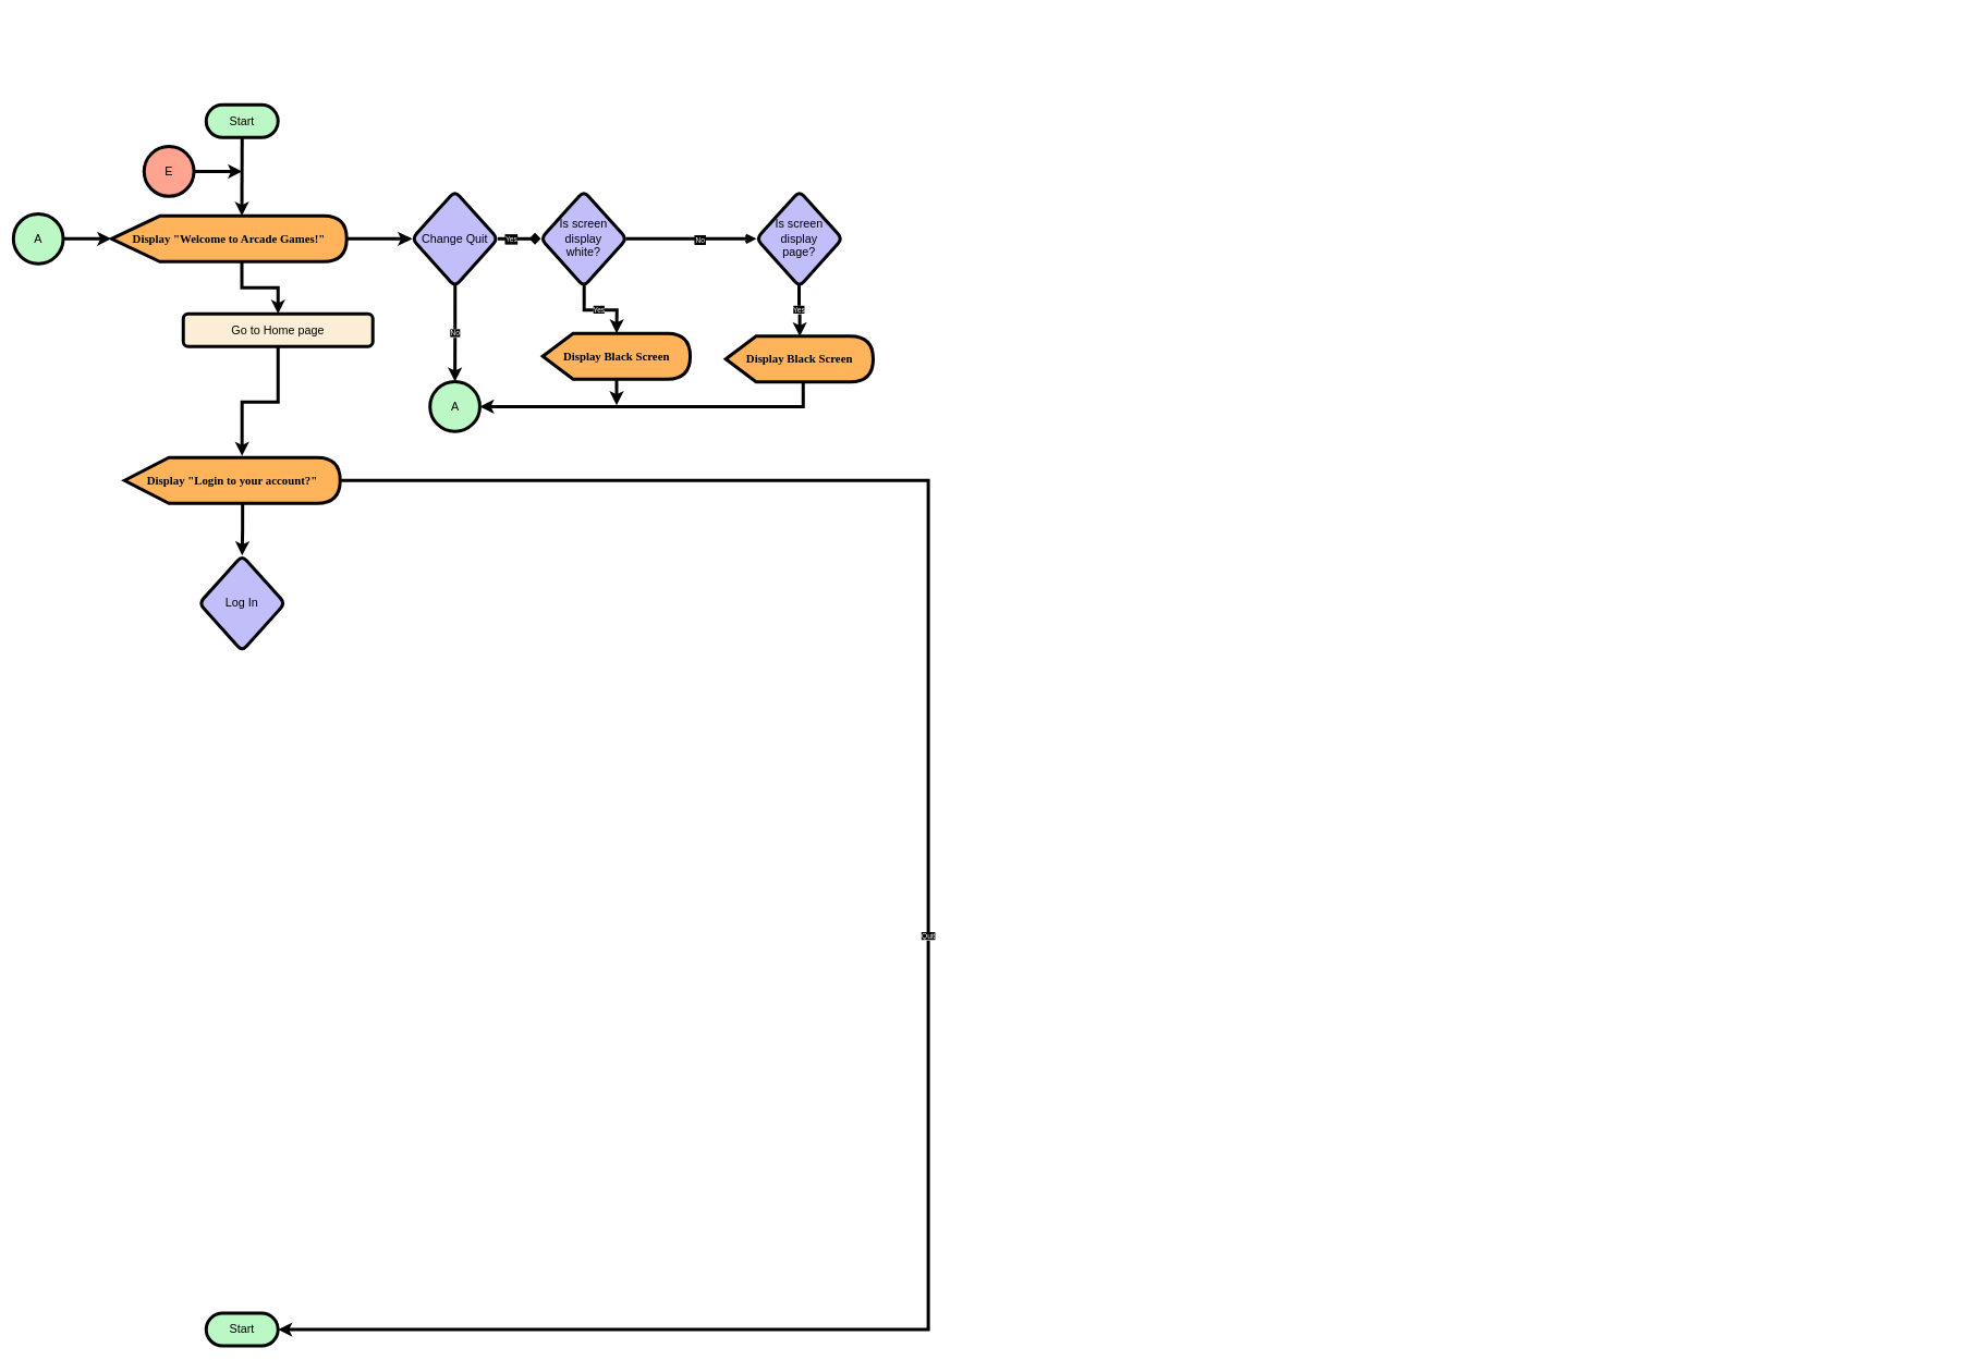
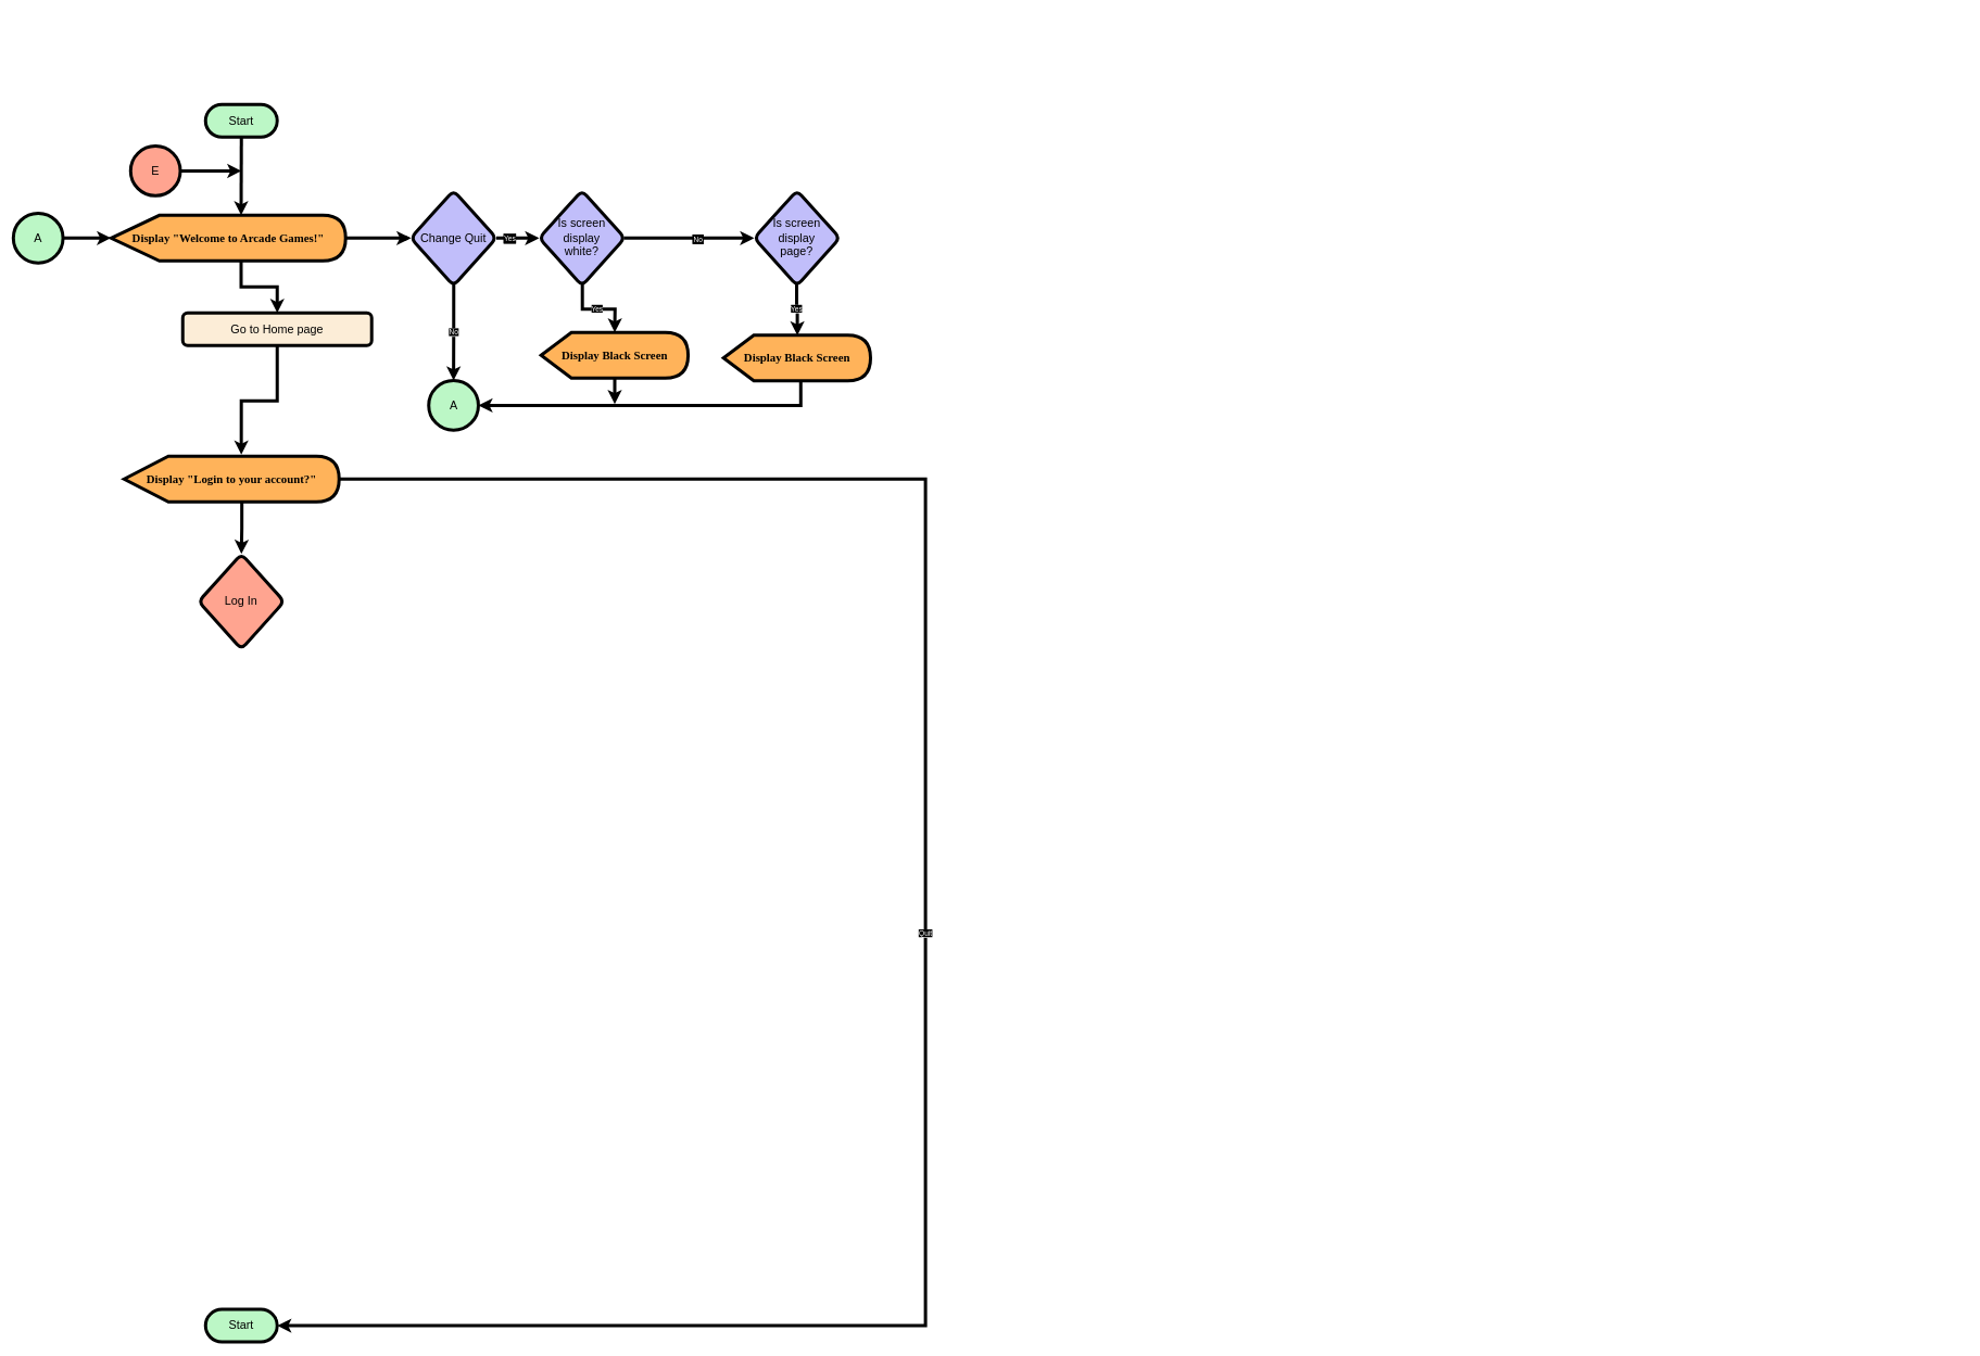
  <mxCell id="0" />
  <mxCell id="1" parent="0" />
  <mxCell id="2" value="" style="shape=image;verticalLabelPosition=bottom;labelBackgroundColor=default;verticalAlign=top;aspect=fixed;imageAspect=0;image=https://img.freepik.com/free-vector/vibrant-pink-watercolor-painting-background_53876-58931.jpg;" parent="1" vertex="1"><mxGeometry x="1740" y="20" width="1276.81" height="870.93" as="geometry" /></mxCell>
  <mxCell id="3" value="Go to Home page" style="rounded=1;whiteSpace=wrap;html=1;fontSize=18;glass=0;strokeWidth=5;shadow=0;fillColor=#FCEDD7;strokeColor=#000000;" parent="1" vertex="1"><mxGeometry x="280" y="480" width="290" height="50" as="geometry" /></mxCell>
  <mxCell id="4" value="&lt;font style=&quot;font-size: 18px;&quot;&gt;Start&lt;/font&gt;" style="html=1;dashed=0;whiteSpace=wrap;shape=mxgraph.dfd.start;fillColor=#BCF7C6;strokeColor=#000000;strokeWidth=5;" vertex="1" parent="1"><mxGeometry x="315" y="160" width="110" height="50" as="geometry" /></mxCell>
  <mxCell id="5" value="" style="endArrow=classic;html=1;rounded=0;strokeWidth=5;exitX=0.5;exitY=0.5;exitDx=0;exitDy=25;exitPerimeter=0;entryX=0;entryY=0;entryDx=199.559;entryDy=0;entryPerimeter=0;" edge="1" parent="1" source="4" target="8"><mxGeometry width="50" height="50" relative="1" as="geometry"><mxPoint x="370" y="280" as="sourcePoint" /><mxPoint x="370" y="320" as="targetPoint" /></mxGeometry></mxCell>
  <mxCell id="6" value="" style="edgeStyle=orthogonalEdgeStyle;rounded=0;orthogonalLoop=1;jettySize=auto;html=1;" edge="1" parent="1" source="8" target="14"><mxGeometry relative="1" as="geometry" /></mxCell>
  <mxCell id="7" style="edgeStyle=orthogonalEdgeStyle;rounded=0;orthogonalLoop=1;jettySize=auto;html=1;exitX=0;exitY=0;exitDx=199.559;exitDy=70;exitPerimeter=0;entryX=0.5;entryY=0;entryDx=0;entryDy=0;strokeWidth=5;" edge="1" parent="1" source="8" target="3"><mxGeometry relative="1" as="geometry" /></mxCell>
  <mxCell id="8" value="&lt;div style=&quot;line-height: 1.3; font-family: Monoton; vertical-align: middle; font-size: 18px; font-weight: bold;&quot;&gt;&lt;p&gt;Display &quot;Welcome to Arcade Games!&quot;&lt;/p&gt;&lt;/div&gt;" style="shape=display;whiteSpace=wrap;html=1;strokeWidth=5;fillColor=#FFB35A;strokeColor=#000000;fontColor=#000000;size=0.206;" vertex="1" parent="1"><mxGeometry x="170" y="329.99" width="360" height="70" as="geometry" /></mxCell>
- <mxCell id="9" value="&lt;font style=&quot;font-size: 18px;&quot;&gt;E&lt;/font&gt;" style="ellipse;whiteSpace=wrap;html=1;aspect=fixed;strokeWidth=5;fillColor=#FFA490;" vertex="1" parent="1"><mxGeometry x="220" y="223.75" width="76.25" height="76.25" as="geometry" /></mxCell>
+ <mxCell id="9" value="&lt;font style=&quot;font-size: 18px;&quot;&gt;E&lt;/font&gt;" style="ellipse;whiteSpace=wrap;html=1;aspect=fixed;strokeWidth=5;fillColor=#FFA490;" vertex="1" parent="1"><mxGeometry x="200" y="223.75" width="76.25" height="76.25" as="geometry" /></mxCell>
  <mxCell id="10" value="" style="endArrow=classic;html=1;rounded=0;strokeWidth=5;entryX=0;entryY=0.5;entryDx=0;entryDy=0;exitX=1;exitY=0.5;exitDx=0;exitDy=0;exitPerimeter=0;" edge="1" parent="1" source="8" target="14"><mxGeometry width="50" height="50" relative="1" as="geometry"><mxPoint x="580" y="370" as="sourcePoint" /><mxPoint x="580" y="428" as="targetPoint" /></mxGeometry></mxCell>
  <mxCell id="11" style="edgeStyle=orthogonalEdgeStyle;rounded=0;orthogonalLoop=1;jettySize=auto;html=1;exitX=0;exitY=0;exitDx=181.471;exitDy=70;exitPerimeter=0;entryX=0.5;entryY=0;entryDx=0;entryDy=0;strokeWidth=5;" edge="1" parent="1" target="34"><mxGeometry relative="1" as="geometry"><mxPoint x="370.711" y="770" as="sourcePoint" /><mxPoint x="369.245" y="850" as="targetPoint" /><Array as="points"><mxPoint x="371" y="810" /><mxPoint x="370" y="810" /></Array></mxGeometry></mxCell>
  <mxCell id="12" value="&lt;div style=&quot;line-height: 1.3; font-family: Monoton; vertical-align: middle; font-size: 18px; font-weight: bold;&quot;&gt;&lt;p&gt;Display &quot;Log&lt;span style=&quot;background-color: initial;&quot;&gt;in to your account?&quot;&lt;/span&gt;&lt;/p&gt;&lt;/div&gt;" style="shape=display;whiteSpace=wrap;html=1;strokeWidth=5;fillColor=#FFB35A;strokeColor=#000000;fontColor=#000000;size=0.206;" vertex="1" parent="1"><mxGeometry x="190" y="700" width="330" height="70" as="geometry" /></mxCell>
  <mxCell id="13" value="&lt;span style=&quot;background-color: rgb(0, 0, 0);&quot;&gt;&lt;font color=&quot;#ffffff&quot;&gt;No&lt;/font&gt;&lt;/span&gt;" style="edgeStyle=orthogonalEdgeStyle;rounded=0;orthogonalLoop=1;jettySize=auto;html=1;entryX=0.5;entryY=0;entryDx=0;entryDy=0;strokeWidth=5;exitX=0.502;exitY=0.976;exitDx=0;exitDy=0;exitPerimeter=0;" edge="1" parent="1" source="14" target="22"><mxGeometry relative="1" as="geometry" /></mxCell>
  <mxCell id="14" value="&lt;font style=&quot;font-size: 18px;&quot;&gt;Change Quit&lt;/font&gt;" style="rhombus;whiteSpace=wrap;html=1;strokeWidth=5;fillColor=#C1BEFA;rounded=1;" vertex="1" parent="1"><mxGeometry x="630" y="291.88" width="131.33" height="146.25" as="geometry" /></mxCell>
  <mxCell id="15" value="" style="endArrow=classic;html=1;rounded=0;strokeWidth=5;exitX=1;exitY=0.5;exitDx=0;exitDy=0;" edge="1" parent="1" source="9"><mxGeometry width="50" height="50" relative="1" as="geometry"><mxPoint x="380" y="412" as="sourcePoint" /><mxPoint x="370" y="262" as="targetPoint" /></mxGeometry></mxCell>
- <mxCell id="16" value="" style="endArrow=diamond;html=1;rounded=0;strokeWidth=5;entryX=0;entryY=0.5;entryDx=0;entryDy=0;exitX=1;exitY=0.5;exitDx=0;exitDy=0;" edge="1" parent="1" source="14" target="18"><mxGeometry width="50" height="50" relative="1" as="geometry"><mxPoint x="770" y="364.41" as="sourcePoint" /><mxPoint x="850" y="364.41" as="targetPoint" /></mxGeometry></mxCell>
+ <mxCell id="16" value="" style="endArrow=classic;html=1;rounded=0;strokeWidth=5;entryX=0;entryY=0.5;entryDx=0;entryDy=0;exitX=1;exitY=0.5;exitDx=0;exitDy=0;" edge="1" parent="1" source="14" target="18"><mxGeometry width="50" height="50" relative="1" as="geometry"><mxPoint x="770" y="364.41" as="sourcePoint" /><mxPoint x="850" y="364.41" as="targetPoint" /></mxGeometry></mxCell>
  <mxCell id="17" value="&lt;font style=&quot;font-size: 11px;&quot;&gt;Yes&lt;/font&gt;" style="edgeLabel;html=1;align=center;verticalAlign=middle;resizable=0;points=[];fontColor=#FFFFFF;labelBackgroundColor=#000000;fontSize=11;labelBorderColor=default;" vertex="1" connectable="0" parent="16"><mxGeometry x="0.392" y="-1" relative="1" as="geometry"><mxPoint x="-26" as="offset" /></mxGeometry></mxCell>
  <mxCell id="18" value="&lt;font style=&quot;font-size: 18px;&quot;&gt;Is screen display &lt;br&gt;white?&lt;/font&gt;" style="rhombus;whiteSpace=wrap;html=1;strokeWidth=5;fillColor=#C1BEFA;rounded=1;" vertex="1" parent="1"><mxGeometry x="827.17" y="291.87" width="131.33" height="146.25" as="geometry" /></mxCell>
- <mxCell id="19" value="" style="endArrow=open;html=1;rounded=0;strokeWidth=5;entryX=0;entryY=0.5;entryDx=0;entryDy=0;exitX=0.99;exitY=0.5;exitDx=0;exitDy=0;exitPerimeter=0;" edge="1" parent="1" target="21" source="18"><mxGeometry width="50" height="50" relative="1" as="geometry"><mxPoint x="990" y="365.01" as="sourcePoint" /><mxPoint x="1079" y="364.42" as="targetPoint" /></mxGeometry></mxCell>
+ <mxCell id="19" value="" style="endArrow=classic;html=1;rounded=0;strokeWidth=5;entryX=0;entryY=0.5;entryDx=0;entryDy=0;exitX=0.99;exitY=0.5;exitDx=0;exitDy=0;exitPerimeter=0;" edge="1" parent="1" target="21" source="18"><mxGeometry width="50" height="50" relative="1" as="geometry"><mxPoint x="990" y="365.01" as="sourcePoint" /><mxPoint x="1079" y="364.42" as="targetPoint" /></mxGeometry></mxCell>
  <mxCell id="20" value="No" style="edgeLabel;html=1;align=center;verticalAlign=middle;resizable=0;points=[];fontColor=#FFFFFF;labelBackgroundColor=#000000;fontSize=11;labelBorderColor=default;" vertex="1" connectable="0" parent="19"><mxGeometry x="0.392" y="-1" relative="1" as="geometry"><mxPoint x="-26" as="offset" /></mxGeometry></mxCell>
  <mxCell id="21" value="&lt;font style=&quot;font-size: 18px;&quot;&gt;Is screen display&lt;br&gt;page?&lt;/font&gt;" style="rhombus;whiteSpace=wrap;html=1;strokeWidth=5;fillColor=#C1BEFA;strokeColor=default;rounded=1;" vertex="1" parent="1"><mxGeometry x="1157.16" y="291.88" width="131.33" height="146.25" as="geometry" /></mxCell>
  <mxCell id="22" value="&lt;font style=&quot;font-size: 18px;&quot;&gt;A&lt;/font&gt;" style="ellipse;whiteSpace=wrap;html=1;aspect=fixed;strokeWidth=5;fillColor=#BCF7C6;" vertex="1" parent="1"><mxGeometry x="657.54" y="583.75" width="76.25" height="76.25" as="geometry" /></mxCell>
  <mxCell id="23" value="&lt;div style=&quot;line-height: 1.3; font-family: Monoton; vertical-align: middle; font-size: 18px; font-weight: bold;&quot;&gt;&lt;p&gt;Display Black Screen&lt;/p&gt;&lt;/div&gt;" style="shape=display;whiteSpace=wrap;html=1;strokeWidth=5;fillColor=#FFB35A;strokeColor=#000000;fontColor=#000000;size=0.206;" vertex="1" parent="1"><mxGeometry x="830" y="510" width="225.66" height="70" as="geometry" /></mxCell>
  <mxCell id="24" value="&lt;span style=&quot;background-color: rgb(0, 0, 0);&quot;&gt;&lt;font color=&quot;#ffffff&quot;&gt;Yes&lt;/font&gt;&lt;/span&gt;" style="edgeStyle=orthogonalEdgeStyle;rounded=0;orthogonalLoop=1;jettySize=auto;html=1;entryX=0.502;entryY=0.005;entryDx=0;entryDy=0;strokeWidth=5;exitX=0.496;exitY=0.963;exitDx=0;exitDy=0;exitPerimeter=0;entryPerimeter=0;" edge="1" parent="1" target="26" source="21"><mxGeometry relative="1" as="geometry"><mxPoint x="1135.01" y="438.12" as="sourcePoint" /><mxPoint x="1135.56" y="594.12" as="targetPoint" /></mxGeometry></mxCell>
  <mxCell id="25" style="edgeStyle=orthogonalEdgeStyle;rounded=0;orthogonalLoop=1;jettySize=auto;html=1;exitX=0;exitY=0;exitDx=118.56;exitDy=70;exitPerimeter=0;entryX=1;entryY=0.5;entryDx=0;entryDy=0;strokeWidth=5;" edge="1" parent="1" source="26" target="22"><mxGeometry relative="1" as="geometry" /></mxCell>
  <mxCell id="26" value="&lt;div style=&quot;line-height: 1.3; font-family: Monoton; vertical-align: middle; font-size: 18px; font-weight: bold;&quot;&gt;&lt;p&gt;Display Black Screen&lt;/p&gt;&lt;/div&gt;" style="shape=display;whiteSpace=wrap;html=1;strokeWidth=5;fillColor=#FFB35A;strokeColor=#000000;fontColor=#000000;size=0.206;" vertex="1" parent="1"><mxGeometry x="1110" y="514.12" width="225.66" height="70" as="geometry" /></mxCell>
  <mxCell id="27" value="" style="endArrow=classic;html=1;rounded=0;strokeWidth=5;exitX=0.501;exitY=1.002;exitDx=0;exitDy=0;exitPerimeter=0;" edge="1" parent="1" source="23"><mxGeometry width="50" height="50" relative="1" as="geometry"><mxPoint x="942.63" y="580" as="sourcePoint" /><mxPoint x="943" y="620" as="targetPoint" /></mxGeometry></mxCell>
  <mxCell id="28" value="&lt;span style=&quot;background-color: rgb(0, 0, 0);&quot;&gt;&lt;font color=&quot;#ffffff&quot;&gt;Yes&lt;/font&gt;&lt;/span&gt;" style="edgeStyle=orthogonalEdgeStyle;rounded=0;orthogonalLoop=1;jettySize=auto;html=1;strokeWidth=5;exitX=0.504;exitY=0.97;exitDx=0;exitDy=0;exitPerimeter=0;" edge="1" parent="1" source="18"><mxGeometry relative="1" as="geometry"><mxPoint x="942.07" y="433.12" as="sourcePoint" /><mxPoint x="943" y="510" as="targetPoint" /></mxGeometry></mxCell>
  <mxCell id="29" value="&lt;font style=&quot;font-size: 18px;&quot;&gt;A&lt;/font&gt;" style="ellipse;whiteSpace=wrap;html=1;aspect=fixed;strokeWidth=5;fillColor=#BCF7C6;" vertex="1" parent="1"><mxGeometry x="20" y="326.88" width="76.25" height="76.25" as="geometry" /></mxCell>
  <mxCell id="30" style="edgeStyle=orthogonalEdgeStyle;rounded=0;orthogonalLoop=1;jettySize=auto;html=1;exitX=1;exitY=0.5;exitDx=0;exitDy=0;entryX=0;entryY=0.5;entryDx=0;entryDy=0;entryPerimeter=0;strokeWidth=5;" edge="1" parent="1" source="29" target="8"><mxGeometry relative="1" as="geometry" /></mxCell>
  <mxCell id="31" style="edgeStyle=orthogonalEdgeStyle;rounded=0;orthogonalLoop=1;jettySize=auto;html=1;exitX=0.5;exitY=1;exitDx=0;exitDy=0;entryX=0.545;entryY=-0.035;entryDx=0;entryDy=0;entryPerimeter=0;strokeWidth=5;" edge="1" parent="1" source="3" target="12"><mxGeometry relative="1" as="geometry" /></mxCell>
  <mxCell id="32" value="&lt;font style=&quot;font-size: 18px;&quot;&gt;Start&lt;/font&gt;" style="html=1;dashed=0;whiteSpace=wrap;shape=mxgraph.dfd.start;fillColor=#BCF7C6;strokeColor=#000000;strokeWidth=5;" vertex="1" parent="1"><mxGeometry x="315" y="2010" width="110" height="50" as="geometry" /></mxCell>
  <mxCell id="33" value="&lt;font style=&quot;background-color: rgb(0, 0, 0);&quot; color=&quot;#ffffff&quot;&gt;Quit&lt;/font&gt;" style="edgeStyle=orthogonalEdgeStyle;rounded=0;orthogonalLoop=1;jettySize=auto;html=1;exitX=1;exitY=0.5;exitDx=0;exitDy=0;exitPerimeter=0;entryX=1;entryY=0.5;entryDx=0;entryDy=0;entryPerimeter=0;strokeWidth=5;" edge="1" parent="1" source="12" target="32"><mxGeometry relative="1" as="geometry"><Array as="points"><mxPoint x="1420" y="735" /><mxPoint x="1420" y="2035" /></Array></mxGeometry></mxCell>
- <mxCell id="34" value="&lt;font style=&quot;font-size: 18px;&quot;&gt;Log In&lt;/font&gt;" style="rhombus;whiteSpace=wrap;html=1;strokeWidth=5;fillColor=#C1BEFA;rounded=1;" vertex="1" parent="1"><mxGeometry x="304.34" y="850" width="131.33" height="146.25" as="geometry" /></mxCell>
+ <mxCell id="34" value="&lt;font style=&quot;font-size: 18px;&quot;&gt;Log In&lt;/font&gt;" style="rhombus;whiteSpace=wrap;html=1;strokeWidth=5;fillColor=#ffa490;rounded=1;" vertex="1" parent="1"><mxGeometry x="304.34" y="850" width="131.33" height="146.25" as="geometry" /></mxCell>
